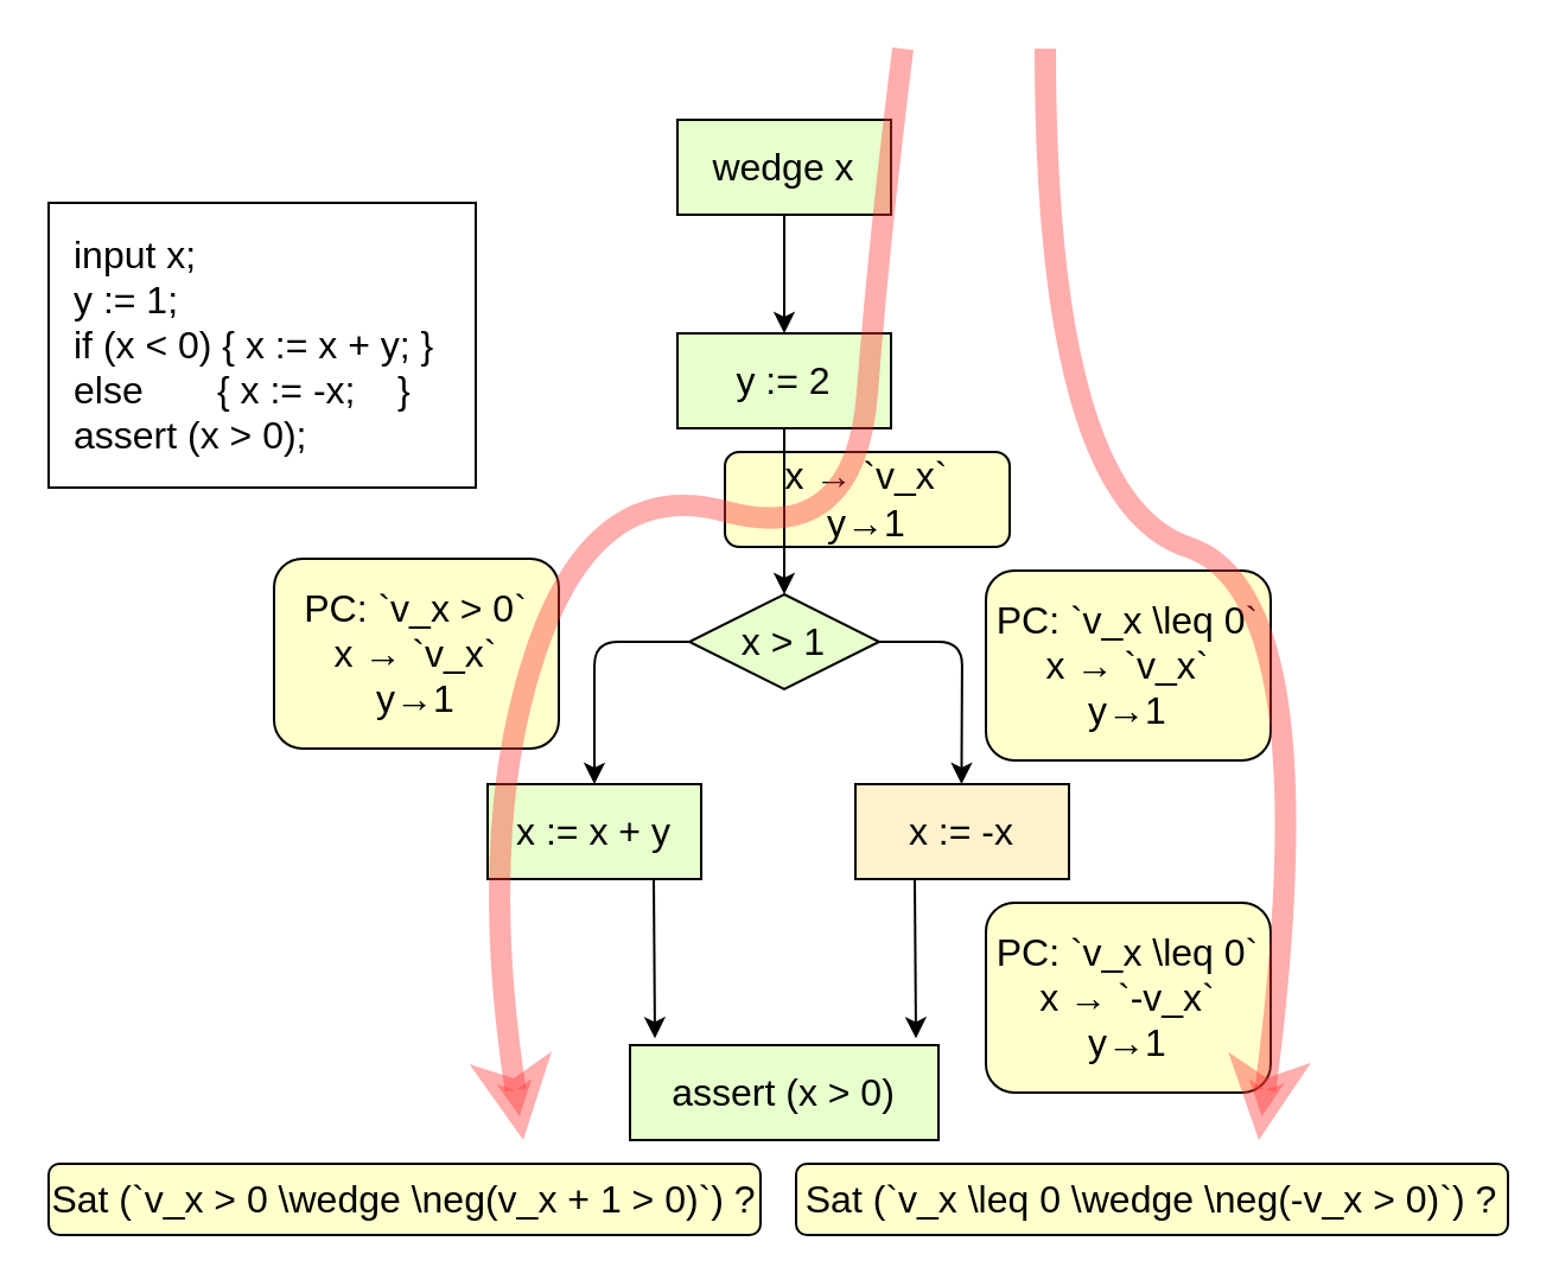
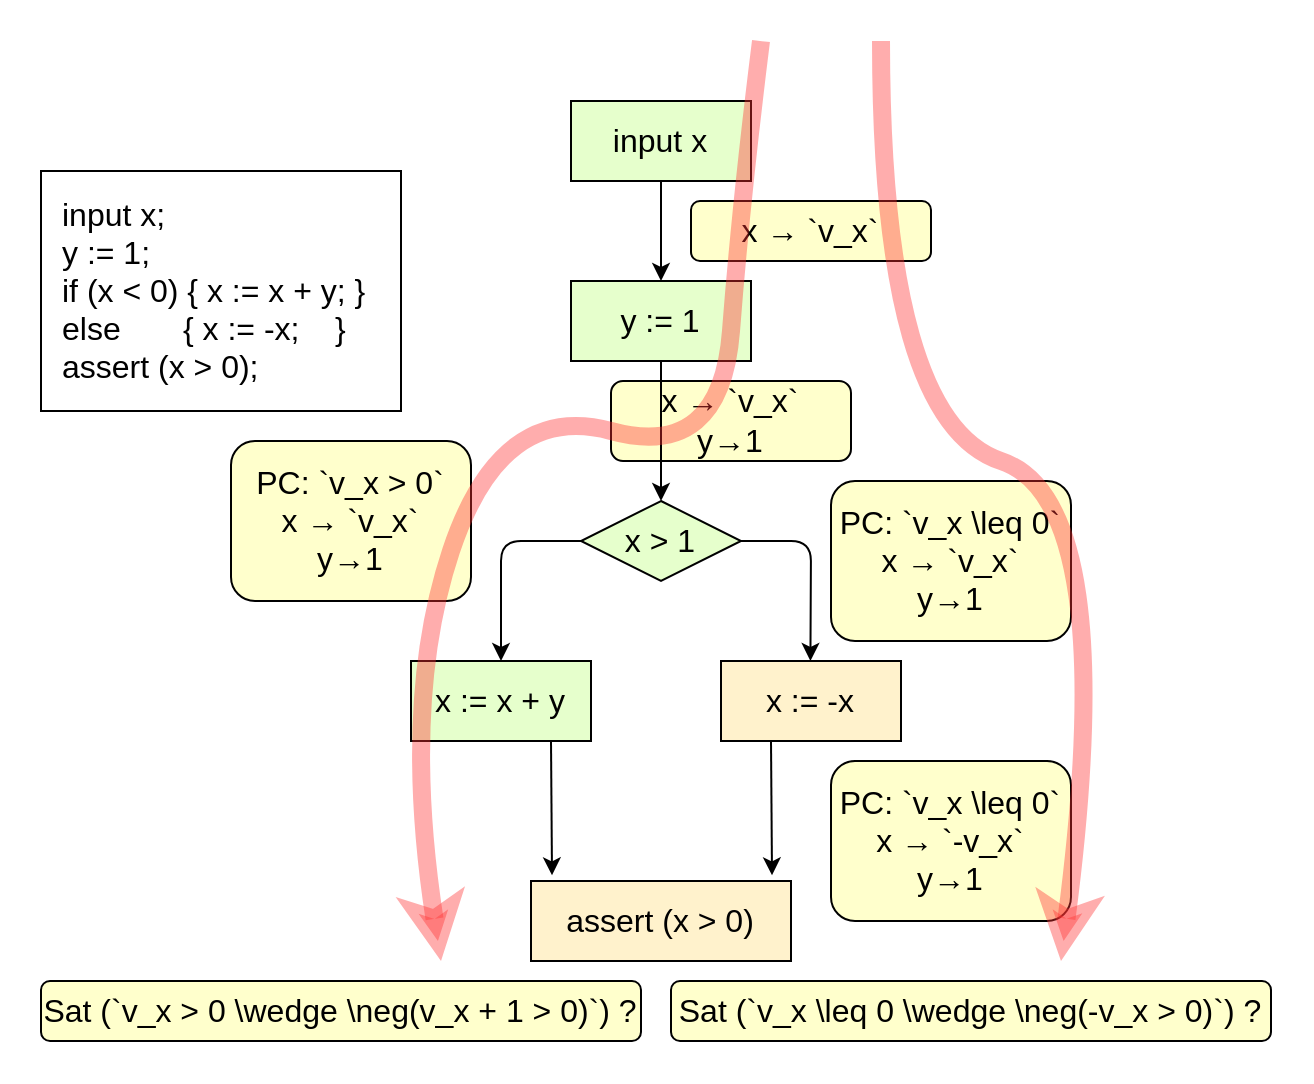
  <mxCell id="0" />
  <mxCell id="1" parent="0" />
- <mxCell id="2" value="wedge x" style="rounded=0;whiteSpace=wrap;html=1;fontSize=16;fillColor=#E6FFCC;" vertex="1" parent="1"><mxGeometry x="285" y="50" width="90" height="40" as="geometry" /></mxCell>
+ <mxCell id="2" value="input x" style="rounded=0;whiteSpace=wrap;html=1;fontSize=16;fillColor=#E6FFCC;" vertex="1" parent="1"><mxGeometry x="285" y="50" width="90" height="40" as="geometry" /></mxCell>
  <mxCell id="3" value="x &amp;gt; 1" style="rhombus;whiteSpace=wrap;html=1;fontSize=16;fillColor=#E6FFCC;" vertex="1" parent="1"><mxGeometry x="290" y="250" width="80" height="40" as="geometry" /></mxCell>
- <mxCell id="4" value="y := 2" style="rounded=0;whiteSpace=wrap;html=1;fontSize=16;fillColor=#E6FFCC;" vertex="1" parent="1"><mxGeometry x="285" y="140" width="90" height="40" as="geometry" /></mxCell>
+ <mxCell id="4" value="y := 1" style="rounded=0;whiteSpace=wrap;html=1;fontSize=16;fillColor=#E6FFCC;" vertex="1" parent="1"><mxGeometry x="285" y="140" width="90" height="40" as="geometry" /></mxCell>
  <mxCell id="5" value="x := x + y&lt;span style=&quot;color: rgba(0 , 0 , 0 , 0) ; font-family: monospace ; font-size: 0px&quot;&gt;%3CmxGraphModel%3E%3Croot%3E%3CmxCell%20id%3D%220%22%2F%3E%3CmxCell%20id%3D%221%22%20parent%3D%220%22%2F%3E%3CmxCell%20id%3D%222%22%20value%3D%22y%20%3A%3D%200%22%20style%3D%22rounded%3D0%3BwhiteSpace%3Dwrap%3Bhtml%3D1%3BfontSize%3D16%3B%22%20vertex%3D%221%22%20parent%3D%221%22%3E%3CmxGeometry%20x%3D%22340%22%20y%3D%22360%22%20width%3D%2290%22%20height%3D%2240%22%20as%3D%22geometry%22%2F%3E%3C%2FmxCell%3E%3C%2Froot%3E%3C%2FmxGraphModel%3E&lt;/span&gt;" style="rounded=0;whiteSpace=wrap;html=1;fontSize=16;fillColor=#E6FFCC;" vertex="1" parent="1"><mxGeometry x="205" y="330" width="90" height="40" as="geometry" /></mxCell>
  <mxCell id="6" value="x := -x" style="rounded=0;whiteSpace=wrap;html=1;fontSize=16;fillColor=#fff2cc;" vertex="1" parent="1"><mxGeometry x="360" y="330" width="90" height="40" as="geometry" /></mxCell>
- <mxCell id="7" value="assert (x &amp;gt; 0)" style="rounded=0;whiteSpace=wrap;html=1;fontSize=16;fillColor=#E6FFCC;" vertex="1" parent="1"><mxGeometry x="265" y="440" width="130" height="40" as="geometry" /></mxCell>
+ <mxCell id="7" value="assert (x &amp;gt; 0)" style="rounded=0;whiteSpace=wrap;html=1;fontSize=16;fillColor=#fff2cc;" vertex="1" parent="1"><mxGeometry x="265" y="440" width="130" height="40" as="geometry" /></mxCell>
+ <mxCell id="8" value="x → `v_x`" style="rounded=1;whiteSpace=wrap;html=1;fontSize=16;labelBackgroundColor=#FFFFCC;fillColor=#FFFFCC;" vertex="1" parent="1"><mxGeometry x="345" y="100" width="120" height="30" as="geometry" /></mxCell>
  <mxCell id="9" value="x → `v_x`&lt;br&gt;y→1" style="rounded=1;whiteSpace=wrap;html=1;fontSize=16;labelBackgroundColor=#FFFFCC;fillColor=#FFFFCC;" vertex="1" parent="1"><mxGeometry x="305" y="190" width="120" height="40" as="geometry" /></mxCell>
- <mxCell id="10" value="PC: `v_x &amp;gt; 0`&lt;br&gt;x → `v_x`&lt;br&gt;y→1" style="rounded=1;whiteSpace=wrap;html=1;fontSize=16;labelBackgroundColor=#FFFFCC;fillColor=#FFFFCC;" vertex="1" parent="1"><mxGeometry x="115" y="235" width="120" height="80" as="geometry" /></mxCell>
+ <mxCell id="10" value="PC: `v_x &amp;gt; 0`&lt;br&gt;x → `v_x`&lt;br&gt;y→1" style="rounded=1;whiteSpace=wrap;html=1;fontSize=16;labelBackgroundColor=#FFFFCC;fillColor=#FFFFCC;" vertex="1" parent="1"><mxGeometry x="115" y="220" width="120" height="80" as="geometry" /></mxCell>
  <mxCell id="11" value="PC: `v_x \leq 0`&lt;br&gt;x → `v_x`&lt;br&gt;y→1" style="rounded=1;whiteSpace=wrap;html=1;fontSize=16;labelBackgroundColor=#FFFFCC;fillColor=#FFFFCC;" vertex="1" parent="1"><mxGeometry x="415" y="240" width="120" height="80" as="geometry" /></mxCell>
  <mxCell id="12" value="PC: `v_x \leq 0`&lt;br&gt;x → `-v_x`&lt;br&gt;y→1" style="rounded=1;whiteSpace=wrap;html=1;fontSize=16;labelBackgroundColor=#FFFFCC;fillColor=#FFFFCC;" vertex="1" parent="1"><mxGeometry x="415" y="380" width="120" height="80" as="geometry" /></mxCell>
  <mxCell id="13" value="Sat (`v_x &amp;gt; 0 \wedge \neg(v_x + 1 &amp;gt; 0)`) ?" style="rounded=1;whiteSpace=wrap;html=1;fontSize=16;labelBackgroundColor=none;fillColor=#FFFFCC;" vertex="1" parent="1"><mxGeometry x="20" y="490" width="300" height="30" as="geometry" /></mxCell>
  <mxCell id="14" value="Sat (`v_x \leq 0 \wedge \neg(-v_x &amp;gt; 0)`) ?" style="rounded=1;whiteSpace=wrap;html=1;fontSize=16;labelBackgroundColor=none;fillColor=#FFFFCC;" vertex="1" parent="1"><mxGeometry x="335" y="490" width="300" height="30" as="geometry" /></mxCell>
  <mxCell id="15" value="" style="endArrow=classic;html=1;fontSize=16;exitX=0.5;exitY=1;exitDx=0;exitDy=0;entryX=0.5;entryY=0;entryDx=0;entryDy=0;" edge="1" parent="1" source="2" target="4"><mxGeometry width="50" height="50" relative="1" as="geometry"><mxPoint x="545" y="330" as="sourcePoint" /><mxPoint x="595" y="280" as="targetPoint" /></mxGeometry></mxCell>
  <mxCell id="16" value="" style="endArrow=classic;html=1;fontSize=16;exitX=0.5;exitY=1;exitDx=0;exitDy=0;entryX=0.5;entryY=0;entryDx=0;entryDy=0;" edge="1" parent="1" source="4" target="3"><mxGeometry width="50" height="50" relative="1" as="geometry"><mxPoint x="340" y="100" as="sourcePoint" /><mxPoint x="340" y="150" as="targetPoint" /></mxGeometry></mxCell>
  <mxCell id="17" value="" style="endArrow=classic;html=1;fontSize=16;entryX=0.5;entryY=0;entryDx=0;entryDy=0;exitX=1;exitY=0.5;exitDx=0;exitDy=0;" edge="1" parent="1" source="3"><mxGeometry width="50" height="50" relative="1" as="geometry"><mxPoint x="404.71" y="270" as="sourcePoint" /><mxPoint x="404.71" y="330" as="targetPoint" /><Array as="points"><mxPoint x="405" y="270" /></Array></mxGeometry></mxCell>
  <mxCell id="18" value="" style="endArrow=classic;html=1;fontSize=16;entryX=0.927;entryY=-0.071;entryDx=0;entryDy=0;entryPerimeter=0;" edge="1" parent="1" target="7"><mxGeometry width="50" height="50" relative="1" as="geometry"><mxPoint x="385" y="370" as="sourcePoint" /><mxPoint x="385" y="430" as="targetPoint" /></mxGeometry></mxCell>
  <mxCell id="19" value="" style="endArrow=classic;html=1;fontSize=16;entryX=0.927;entryY=-0.071;entryDx=0;entryDy=0;entryPerimeter=0;" edge="1" parent="1"><mxGeometry width="50" height="50" relative="1" as="geometry"><mxPoint x="275" y="370" as="sourcePoint" /><mxPoint x="275.51" y="437.16" as="targetPoint" /></mxGeometry></mxCell>
  <mxCell id="20" value="" style="endArrow=classic;html=1;fontSize=16;entryX=0.5;entryY=0;entryDx=0;entryDy=0;" edge="1" parent="1" target="5"><mxGeometry width="50" height="50" relative="1" as="geometry"><mxPoint x="290" y="270" as="sourcePoint" /><mxPoint x="290" y="330" as="targetPoint" /><Array as="points"><mxPoint x="250" y="270" /></Array></mxGeometry></mxCell>
  <mxCell id="21" value="&lt;div&gt;input x;&lt;/div&gt;&lt;div&gt;y := 1;&lt;/div&gt;&lt;div&gt;if (x &amp;lt; 0) { x := x + y; }&amp;nbsp;&lt;/div&gt;&lt;div&gt;else&amp;nbsp; &amp;nbsp; &amp;nbsp; &amp;nbsp;{ x := -x;&amp;nbsp; &amp;nbsp; }&lt;/div&gt;&lt;div&gt;assert (x &amp;gt; 0);&lt;/div&gt;" style="rounded=0;whiteSpace=wrap;html=1;labelBackgroundColor=none;fontSize=16;fillColor=#FFFFFF;align=left;spacingLeft=9;" vertex="1" parent="1"><mxGeometry x="20" y="85" width="180" height="120" as="geometry" /></mxCell>
  <mxCell id="22" value="" style="curved=1;endArrow=classic;html=1;fontSize=16;strokeWidth=9;opacity=40;strokeColor=#FF3333;" edge="1" parent="1"><mxGeometry width="50" height="50" relative="1" as="geometry"><mxPoint x="440" y="20" as="sourcePoint" /><mxPoint x="530" y="480" as="targetPoint" /><Array as="points"><mxPoint x="440" y="20" /><mxPoint x="440" y="210" /><mxPoint x="560" y="250" /></Array></mxGeometry></mxCell>
  <mxCell id="23" value="" style="curved=1;endArrow=classic;html=1;fontSize=16;strokeWidth=9;opacity=40;strokeColor=#FF3333;" edge="1" parent="1"><mxGeometry width="50" height="50" relative="1" as="geometry"><mxPoint x="380" y="20" as="sourcePoint" /><mxPoint x="220" y="480" as="targetPoint" /><Array as="points"><mxPoint x="370" y="100" /><mxPoint x="360" y="230" /><mxPoint x="250" y="200" /><mxPoint x="200" y="350" /></Array></mxGeometry></mxCell>
